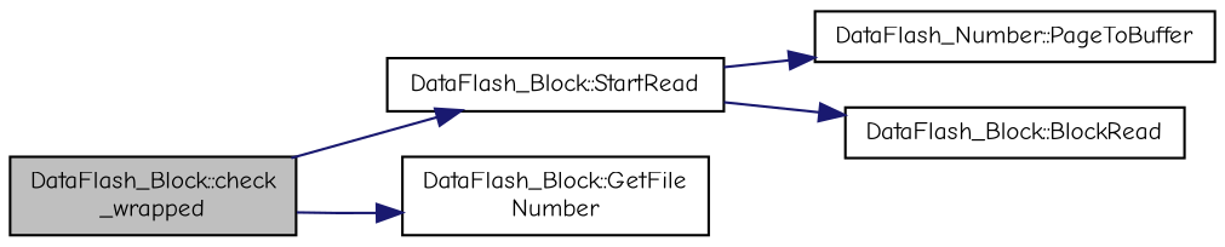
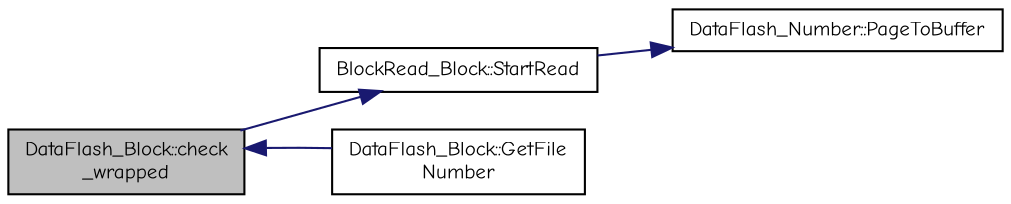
  digraph {
    fontname="Comic Neue"
    rankdir=LR
    node [color=black fillcolor=white fontname="Comic Neue" fontsize=10 shape=record style=filled]
    edge [color=midnightblue fontname="Comic Neue" fontsize=10 labelfontname=Helvetica labelfontsize=10 style=solid]
    n1 [fillcolor=grey75 fontcolor=black height=0.2 label="DataFlash_Block::check\l_wrapped" width=0.4]
-   n2 [height=0.2 label="DataFlash_Block::StartRead" width=0.4]
+   n2 [height=0.2 label="BlockRead_Block::StartRead" width=0.4]
    n3 [height=0.2 label="DataFlash_Block::GetFile\lNumber" width=0.4]
    n4 [height=0.2 label="DataFlash_Number::PageToBuffer" width=0.4]
-   n5 [height=0.2 label="DataFlash_Block::BlockRead" width=0.4]
    n1 -> n2
-   n1 -> n3
+   n3 -> n1
    n2 -> n4
-   n2 -> n5
  }
